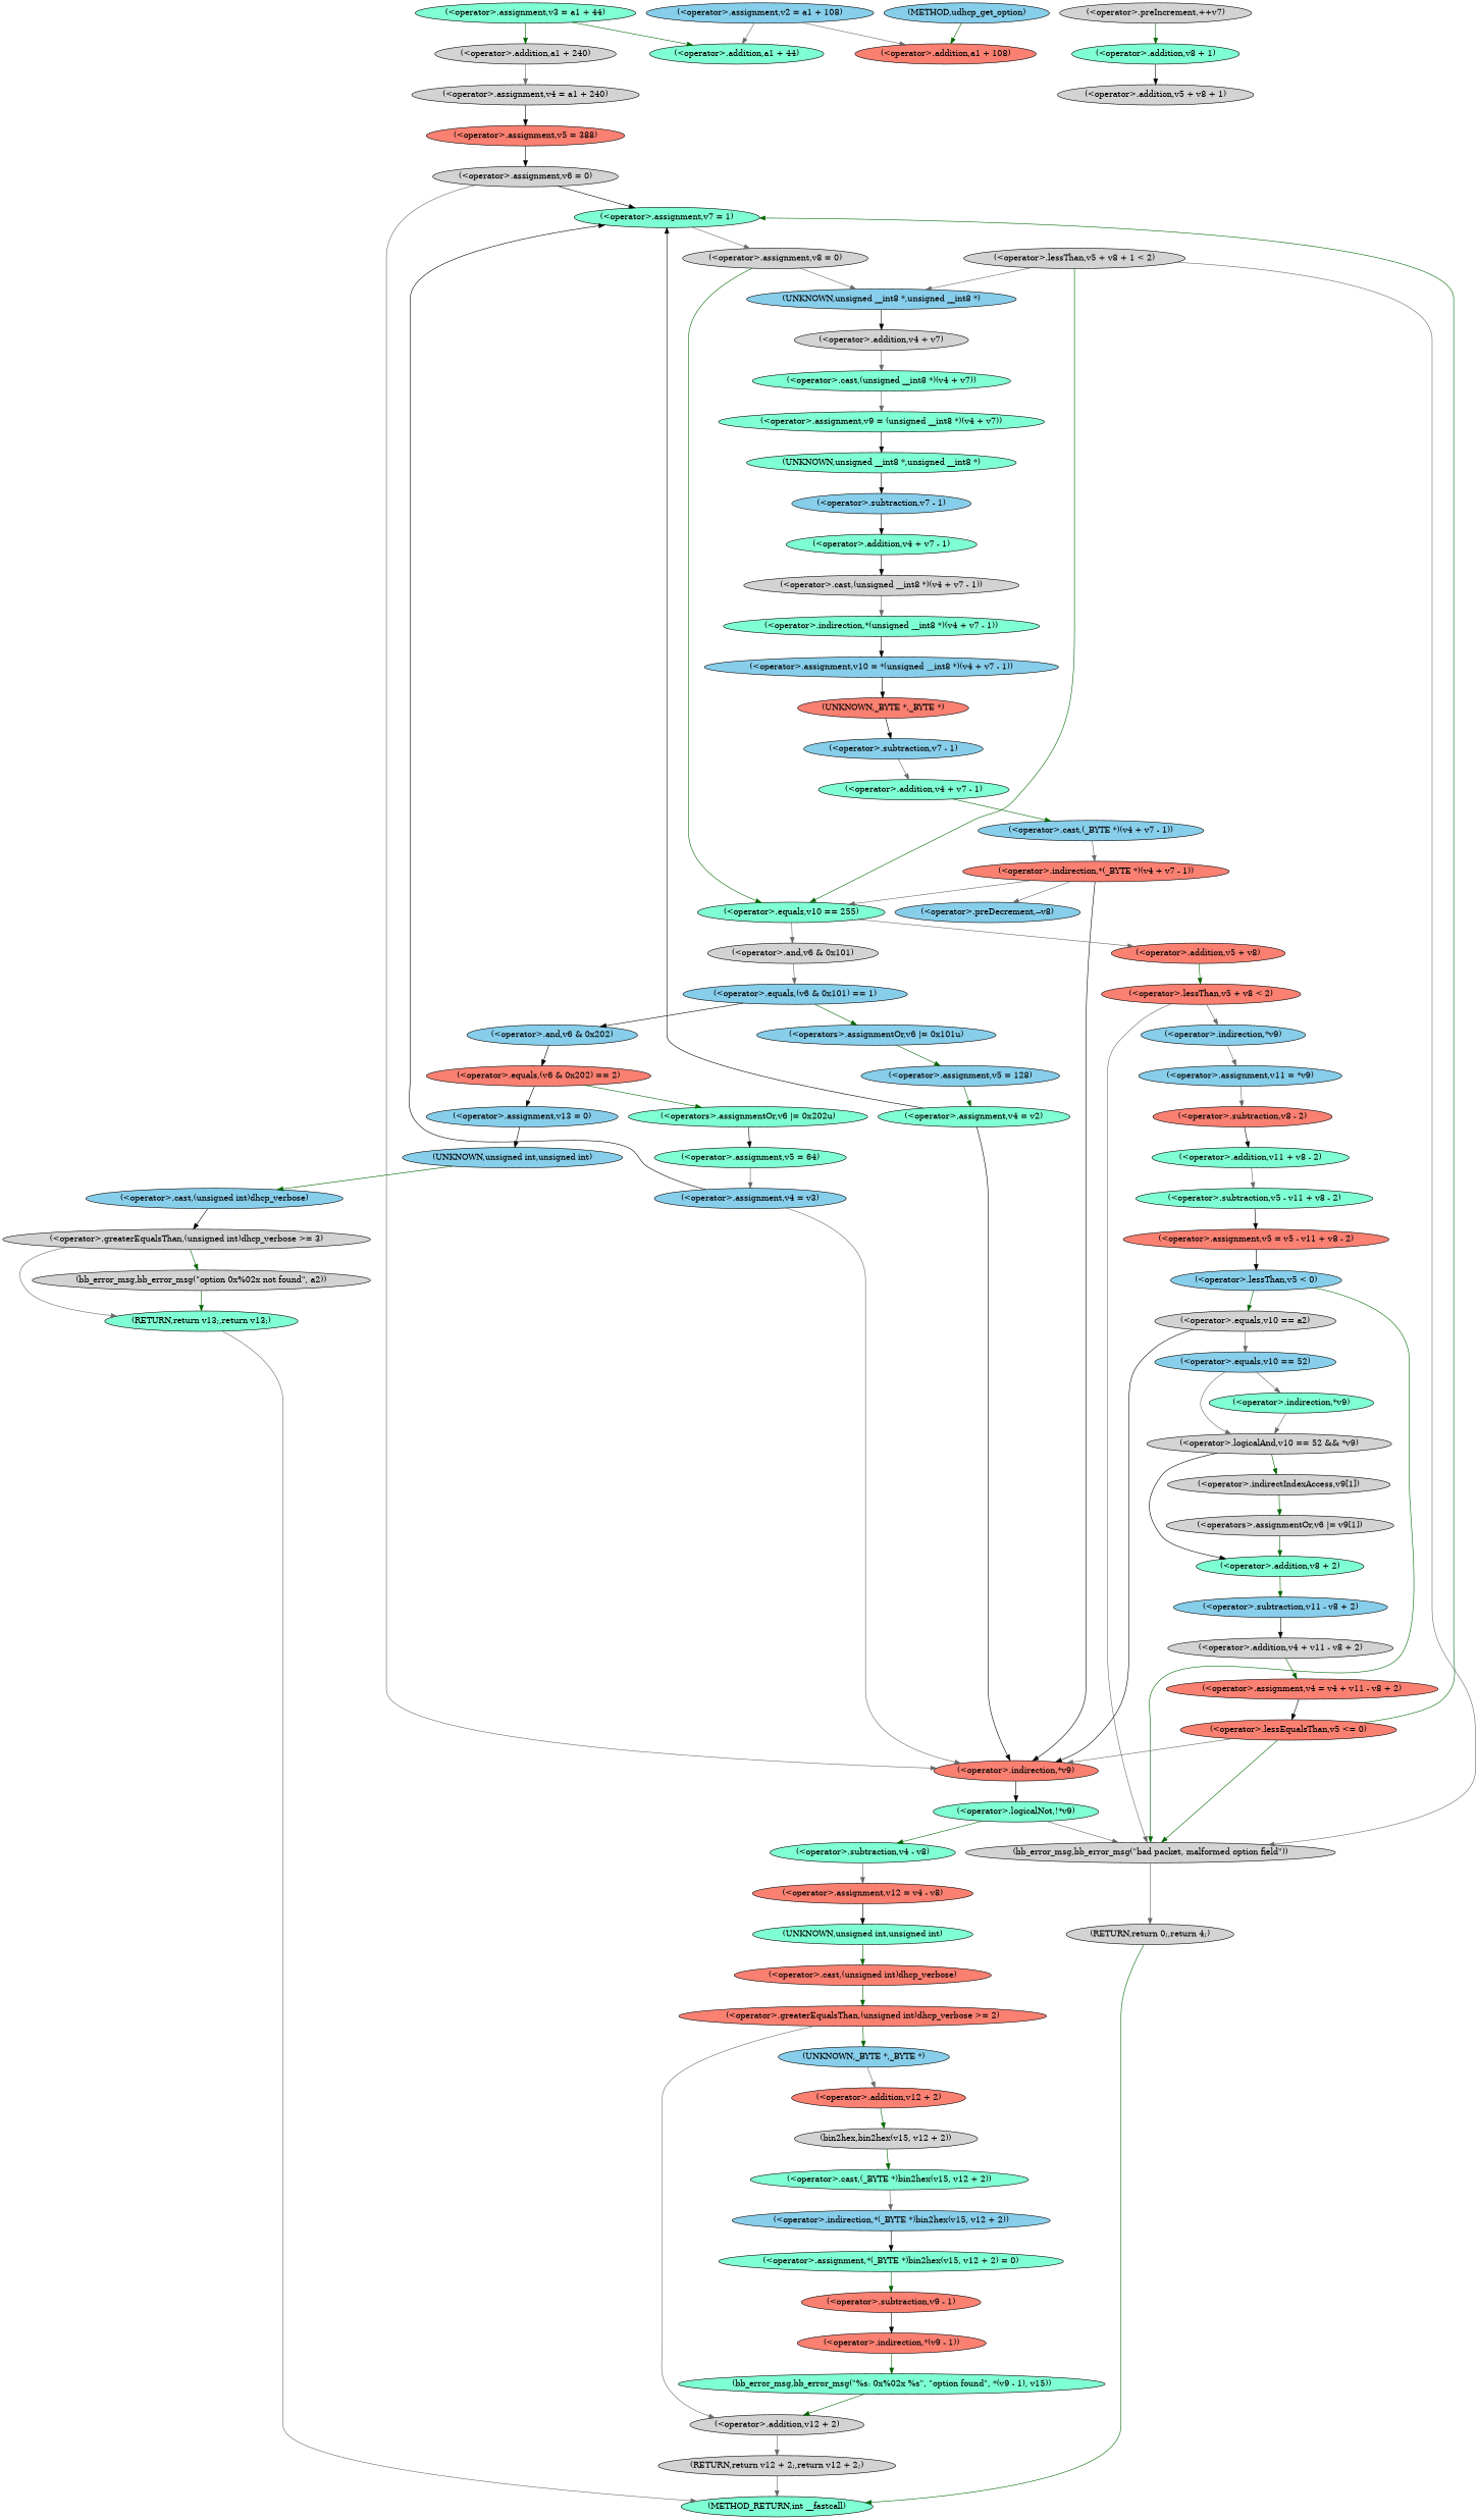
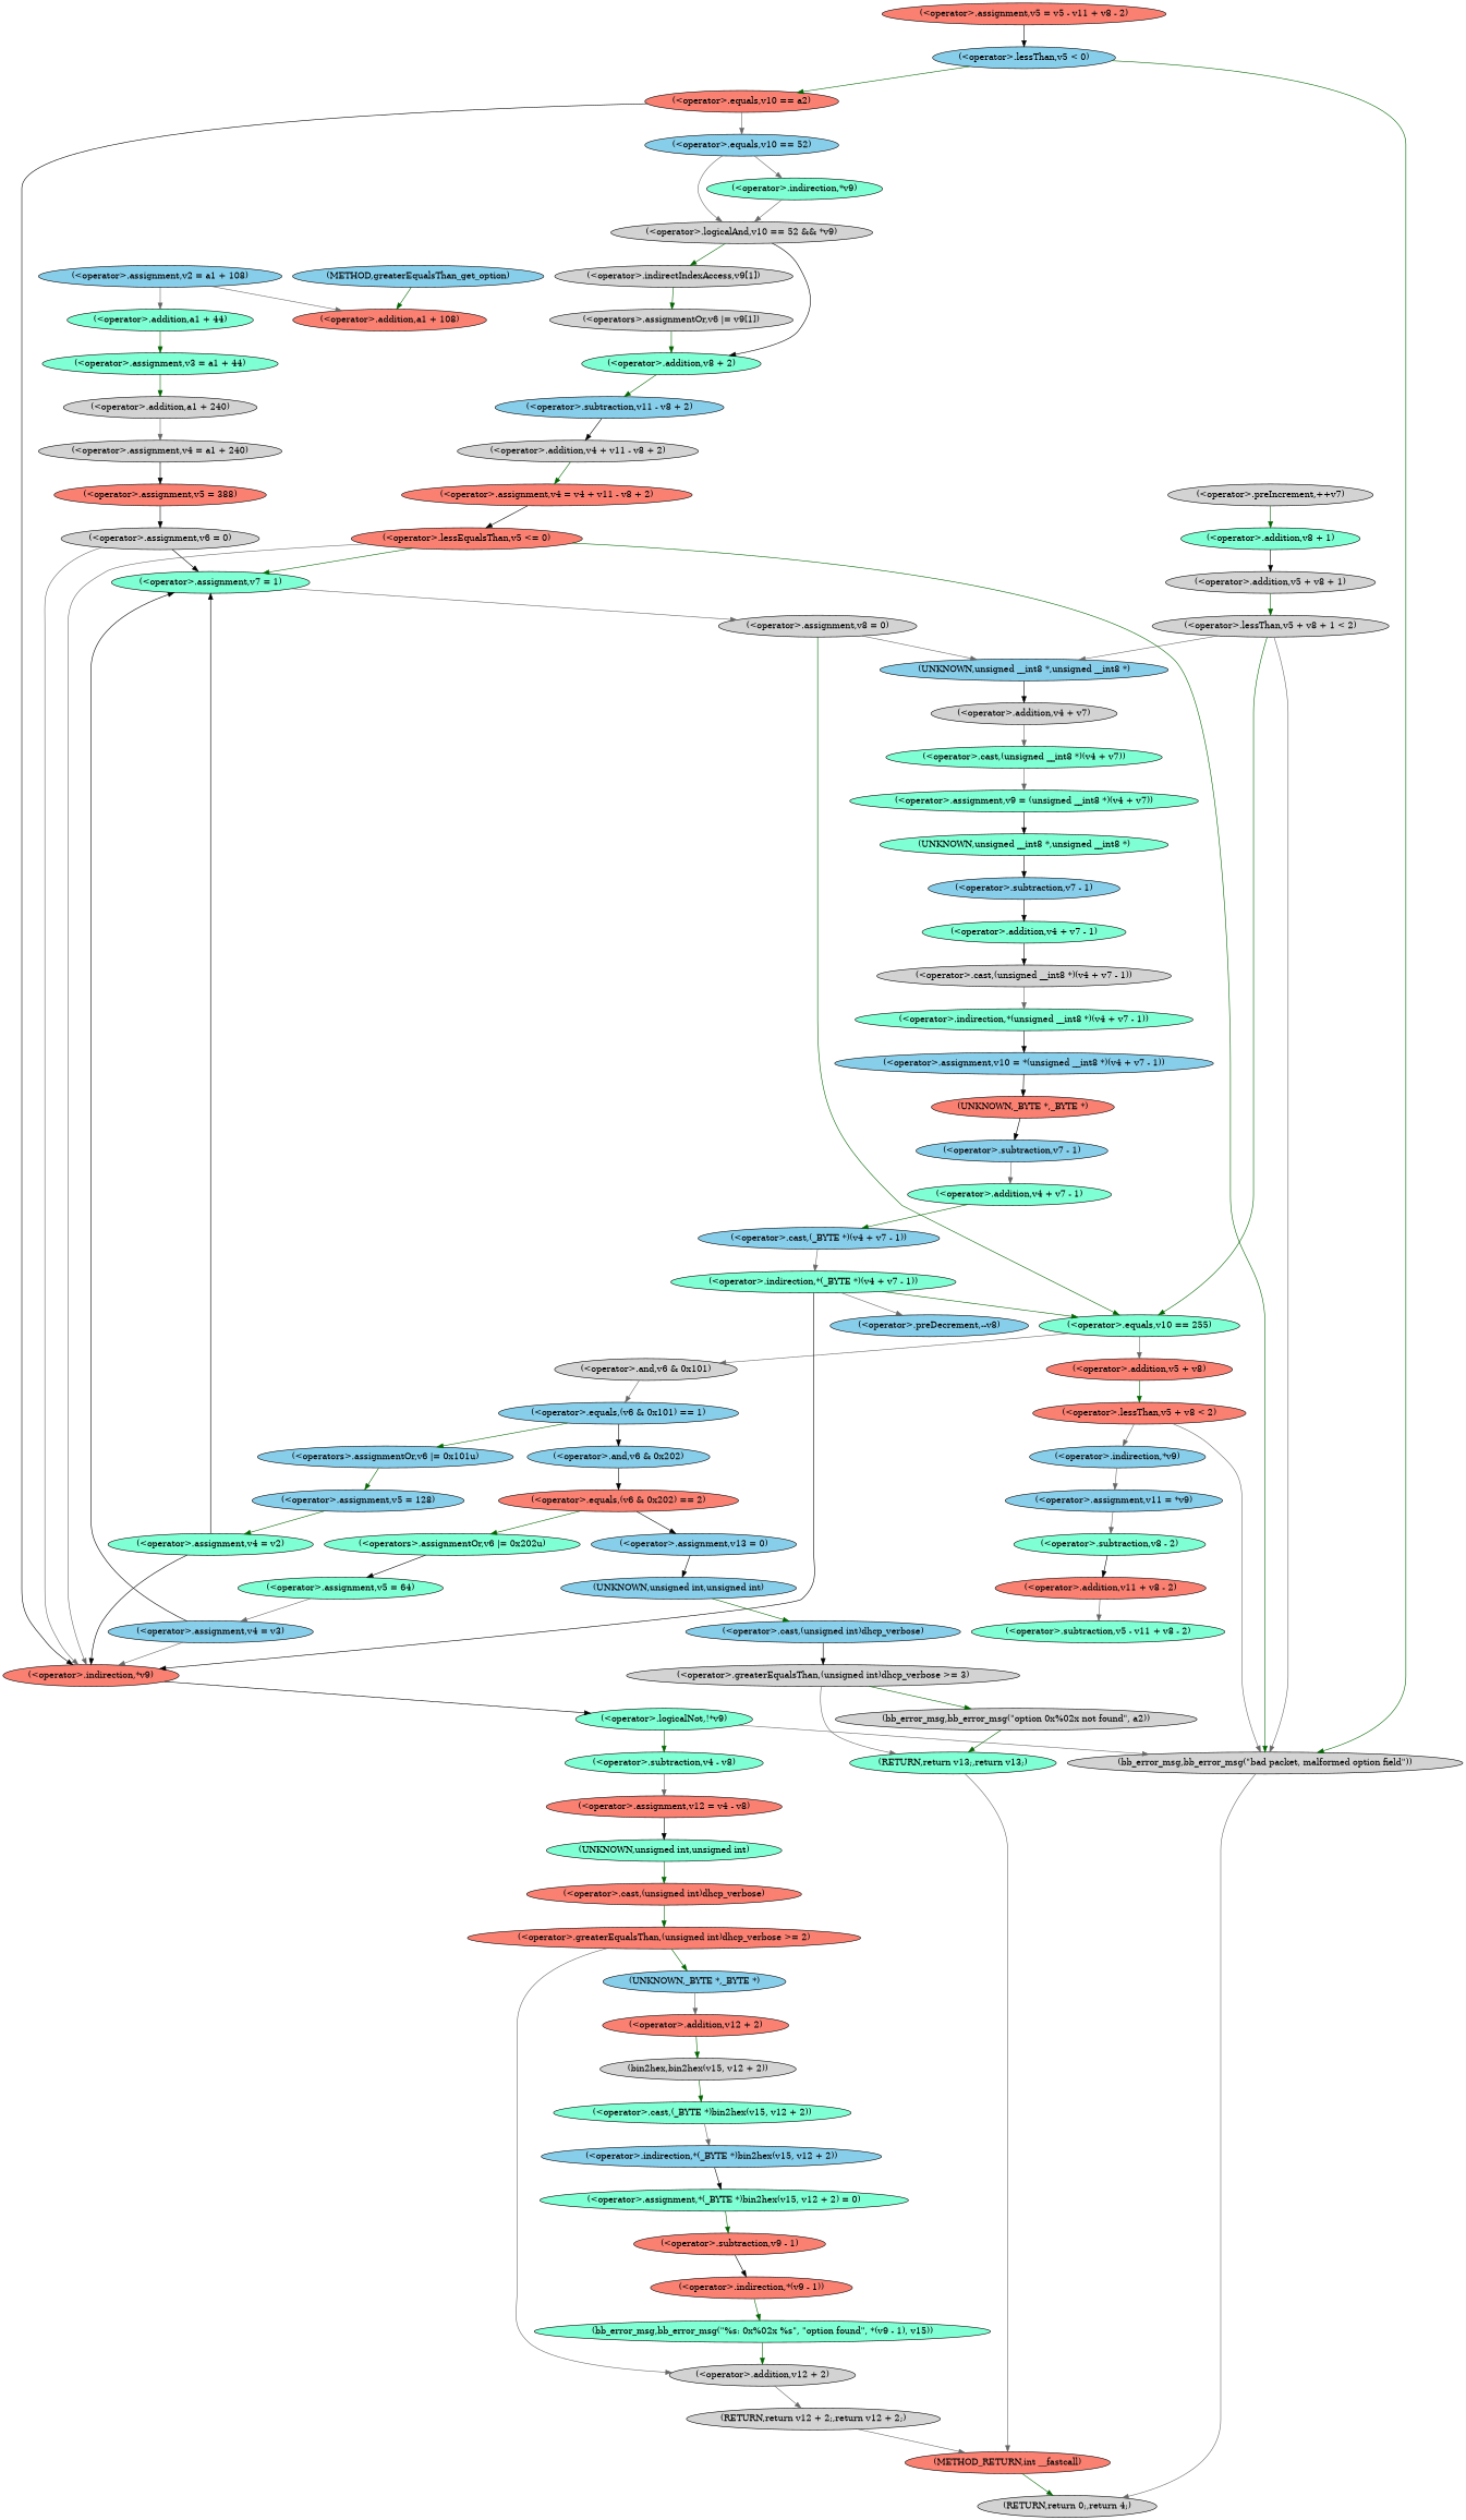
  digraph {
    node [fillcolor=aquamarine style=filled]
    edge [color=gray40]
    n1 [fillcolor=skyblue label="(<operator>.assignment,v2 = a1 + 108)"]
    n2 [label="(<operator>.addition,a1 + 44)"]
    n3 [fillcolor=salmon label="(<operator>.addition,a1 + 108)"]
    n4 [label="(<operator>.assignment,v3 = a1 + 44)"]
    n5 [fillcolor=lightgrey label="(<operator>.addition,a1 + 240)"]
    n6 [fillcolor=lightgrey label="(<operator>.assignment,v4 = a1 + 240)"]
    n7 [fillcolor=salmon label="(<operator>.assignment,v5 = 388)"]
    n8 [fillcolor=lightgrey label="(<operator>.assignment,v6 = 0)"]
    n9 [label="(<operator>.assignment,v7 = 1)"]
    n10 [fillcolor=salmon label="(<operator>.indirection,*v9)"]
    n11 [fillcolor=lightgrey label="(<operator>.assignment,v8 = 0)"]
    n12 [label="(<operator>.logicalNot,!*v9)"]
    n13 [fillcolor=skyblue label="(UNKNOWN,unsigned __int8 *,unsigned __int8 *)"]
    n14 [label="(<operator>.equals,v10 == 255)"]
    n15 [fillcolor=lightgrey label="(<operator>.addition,v4 + v7)"]
    n16 [fillcolor=lightgrey label="(<operator>.and,v6 & 0x101)"]
    n17 [fillcolor=salmon label="(<operator>.addition,v5 + v8)"]
    n18 [label="(<operator>.assignment,v9 = (unsigned __int8 *)(v4 + v7))"]
    n19 [label="(UNKNOWN,unsigned __int8 *,unsigned __int8 *)"]
    n20 [fillcolor=skyblue label="(<operator>.subtraction,v7 - 1)"]
    n21 [label="(<operator>.cast,(unsigned __int8 *)(v4 + v7))"]
    n22 [fillcolor=skyblue label="(<operator>.assignment,v10 = *(unsigned __int8 *)(v4 + v7 - 1))"]
    n23 [fillcolor=salmon label="(UNKNOWN,_BYTE *,_BYTE *)"]
    n24 [fillcolor=skyblue label="(<operator>.subtraction,v7 - 1)"]
    n25 [label="(<operator>.indirection,*(unsigned __int8 *)(v4 + v7 - 1))"]
    n26 [fillcolor=lightgrey label="(<operator>.cast,(unsigned __int8 *)(v4 + v7 - 1))"]
    n27 [label="(<operator>.addition,v4 + v7 - 1)"]
-   n28 [fillcolor=salmon label="(<operator>.indirection,*(_BYTE *)(v4 + v7 - 1))"]
+   n28 [label="(<operator>.indirection,*(_BYTE *)(v4 + v7 - 1))"]
    n29 [fillcolor=skyblue label="(<operator>.preDecrement,--v8)"]
    n30 [fillcolor=skyblue label="(<operator>.cast,(_BYTE *)(v4 + v7 - 1))"]
    n31 [label="(<operator>.addition,v4 + v7 - 1)"]
    n32 [fillcolor=lightgrey label="(<operator>.preIncrement,++v7)"]
    n33 [label="(<operator>.addition,v8 + 1)"]
    n34 [fillcolor=lightgrey label="(<operator>.addition,v5 + v8 + 1)"]
    n35 [fillcolor=lightgrey label="(<operator>.lessThan,v5 + v8 + 1 < 2)"]
    n36 [fillcolor=lightgrey label="(bb_error_msg,bb_error_msg(\"bad packet, malformed option field\"))"]
    n37 [fillcolor=lightgrey label="(RETURN,return 0;,return 4;)"]
    n38 [fillcolor=skyblue label="(<operator>.equals,(v6 & 0x101) == 1)"]
    n39 [fillcolor=salmon label="(<operator>.lessThan,v5 + v8 < 2)"]
    n40 [fillcolor=skyblue label="(<operators>.assignmentOr,v6 |= 0x101u)"]
    n41 [fillcolor=skyblue label="(<operator>.and,v6 & 0x202)"]
    n42 [fillcolor=skyblue label="(<operator>.assignment,v5 = 128)"]
    n43 [fillcolor=salmon label="(<operator>.equals,(v6 & 0x202) == 2)"]
    n44 [label="(<operator>.assignment,v4 = v2)"]
    n45 [label="(<operators>.assignmentOr,v6 |= 0x202u)"]
    n46 [fillcolor=skyblue label="(<operator>.assignment,v13 = 0)"]
    n47 [label="(<operator>.assignment,v5 = 64)"]
    n48 [fillcolor=skyblue label="(UNKNOWN,unsigned int,unsigned int)"]
    n49 [fillcolor=skyblue label="(<operator>.assignment,v4 = v3)"]
    n50 [fillcolor=skyblue label="(<operator>.cast,(unsigned int)dhcp_verbose)"]
    n51 [fillcolor=lightgrey label="(<operator>.greaterEqualsThan,(unsigned int)dhcp_verbose >= 3)"]
    n52 [fillcolor=lightgrey label="(bb_error_msg,bb_error_msg(\"option 0x%02x not found\", a2))"]
    n53 [label="(RETURN,return v13;,return v13;)"]
-   n54 [label="(METHOD_RETURN,int __fastcall)"]
+   n54 [fillcolor=salmon label="(METHOD_RETURN,int __fastcall)"]
    n55 [fillcolor=skyblue label="(<operator>.indirection,*v9)"]
    n56 [fillcolor=skyblue label="(<operator>.assignment,v11 = *v9)"]
-   n57 [fillcolor=salmon label="(<operator>.subtraction,v8 - 2)"]
-   n58 [label="(<operator>.addition,v11 + v8 - 2)"]
+   n57 [label="(<operator>.subtraction,v8 - 2)"]
+   n58 [fillcolor=salmon label="(<operator>.addition,v11 + v8 - 2)"]
    n59 [fillcolor=salmon label="(<operator>.assignment,v5 = v5 - v11 + v8 - 2)"]
    n60 [fillcolor=skyblue label="(<operator>.lessThan,v5 < 0)"]
-   n61 [fillcolor=lightgrey label="(<operator>.equals,v10 == a2)"]
+   n61 [fillcolor=salmon label="(<operator>.equals,v10 == a2)"]
    n62 [label="(<operator>.subtraction,v5 - v11 + v8 - 2)"]
    n63 [fillcolor=skyblue label="(<operator>.equals,v10 == 52)"]
    n64 [fillcolor=lightgrey label="(<operator>.logicalAnd,v10 == 52 && *v9)"]
    n65 [label="(<operator>.indirection,*v9)"]
    n66 [fillcolor=lightgrey label="(<operator>.indirectIndexAccess,v9[1])"]
    n67 [label="(<operator>.addition,v8 + 2)"]
    n68 [fillcolor=lightgrey label="(<operators>.assignmentOr,v6 |= v9[1])"]
    n69 [fillcolor=skyblue label="(<operator>.subtraction,v11 - v8 + 2)"]
    n70 [fillcolor=salmon label="(<operator>.assignment,v4 = v4 + v11 - v8 + 2)"]
    n71 [fillcolor=salmon label="(<operator>.lessEqualsThan,v5 <= 0)"]
    n72 [fillcolor=lightgrey label="(<operator>.addition,v4 + v11 - v8 + 2)"]
    n73 [label="(<operator>.subtraction,v4 - v8)"]
    n74 [fillcolor=salmon label="(<operator>.assignment,v12 = v4 - v8)"]
    n75 [label="(UNKNOWN,unsigned int,unsigned int)"]
    n76 [fillcolor=salmon label="(<operator>.cast,(unsigned int)dhcp_verbose)"]
    n77 [fillcolor=salmon label="(<operator>.greaterEqualsThan,(unsigned int)dhcp_verbose >= 2)"]
    n78 [fillcolor=skyblue label="(UNKNOWN,_BYTE *,_BYTE *)"]
    n79 [fillcolor=lightgrey label="(<operator>.addition,v12 + 2)"]
    n80 [fillcolor=salmon label="(<operator>.addition,v12 + 2)"]
    n81 [fillcolor=lightgrey label="(RETURN,return v12 + 2;,return v12 + 2;)"]
    n82 [label="(<operator>.assignment,*(_BYTE *)bin2hex(v15, v12 + 2) = 0)"]
    n83 [fillcolor=salmon label="(<operator>.subtraction,v9 - 1)"]
    n84 [fillcolor=salmon label="(<operator>.indirection,*(v9 - 1))"]
    n85 [fillcolor=skyblue label="(<operator>.indirection,*(_BYTE *)bin2hex(v15, v12 + 2))"]
    n86 [label="(<operator>.cast,(_BYTE *)bin2hex(v15, v12 + 2))"]
    n87 [fillcolor=lightgrey label="(bin2hex,bin2hex(v15, v12 + 2))"]
    n88 [label="(bb_error_msg,bb_error_msg(\"%s: 0x%02x %s\", \"option found\", *(v9 - 1), v15))"]
-   n89 [fillcolor=skyblue label="(METHOD,udhcp_get_option)"]
+   n89 [fillcolor=skyblue label="(METHOD,greaterEqualsThan_get_option)"]
    n1 -> n2
    n1 -> n3
-   n4 -> n2 [color=darkgreen]
+   n2 -> n4 [color=darkgreen]
    n4 -> n5 [color=darkgreen]
    n5 -> n6
    n6 -> n7 [color=black]
    n7 -> n8 [color=black]
    n8 -> n9 [color=black]
    n8 -> n10
    n9 -> n11
    n10 -> n12 [color=black]
    n11 -> n13
    n11 -> n14 [color=darkgreen]
    n12 -> n36
    n12 -> n73 [color=darkgreen]
    n13 -> n15 [color=black]
    n14 -> n16
    n14 -> n17
    n15 -> n21
    n16 -> n38
    n17 -> n39 [color=darkgreen]
    n18 -> n19 [color=black]
    n19 -> n20 [color=black]
    n20 -> n27 [color=black]
    n21 -> n18
    n22 -> n23 [color=black]
    n23 -> n24 [color=black]
    n24 -> n31
    n25 -> n22 [color=black]
    n26 -> n25
    n27 -> n26 [color=black]
    n28 -> n10 [color=black]
-   n28 -> n14
+   n28 -> n14 [color=darkgreen]
    n28 -> n29
    n30 -> n28
    n31 -> n30 [color=darkgreen]
    n32 -> n33 [color=darkgreen]
    n33 -> n34 [color=black]
+   n34 -> n35 [color=darkgreen]
    n35 -> n13
    n35 -> n14 [color=darkgreen]
    n35 -> n36
    n36 -> n37
-   n37 -> n54 [color=darkgreen]
+   n54 -> n37 [color=darkgreen]
    n38 -> n40 [color=darkgreen]
    n38 -> n41 [color=black]
    n39 -> n36
    n39 -> n55
    n40 -> n42 [color=darkgreen]
    n41 -> n43 [color=black]
    n42 -> n44 [color=darkgreen]
    n43 -> n45 [color=darkgreen]
    n43 -> n46 [color=black]
    n44 -> n9 [color=black]
    n44 -> n10 [color=black]
    n45 -> n47 [color=black]
    n46 -> n48 [color=black]
    n47 -> n49
    n48 -> n50 [color=darkgreen]
    n49 -> n9 [color=black]
    n49 -> n10
    n50 -> n51 [color=black]
    n51 -> n52 [color=darkgreen]
    n51 -> n53
    n52 -> n53 [color=darkgreen]
    n53 -> n54
    n55 -> n56
    n56 -> n57
    n57 -> n58 [color=black]
    n58 -> n62
    n59 -> n60 [color=black]
    n60 -> n36 [color=darkgreen]
    n60 -> n61 [color=darkgreen]
    n61 -> n10 [color=black]
    n61 -> n63
-   n62 -> n59 [color=black]
    n63 -> n64
    n63 -> n65
    n64 -> n66 [color=darkgreen]
    n64 -> n67 [color=black]
    n65 -> n64
    n66 -> n68 [color=darkgreen]
    n67 -> n69 [color=darkgreen]
    n68 -> n67 [color=darkgreen]
    n69 -> n72 [color=black]
    n70 -> n71 [color=black]
    n71 -> n9 [color=darkgreen]
    n71 -> n10
    n71 -> n36 [color=darkgreen]
    n72 -> n70 [color=darkgreen]
    n73 -> n74
    n74 -> n75 [color=black]
    n75 -> n76 [color=darkgreen]
    n76 -> n77 [color=darkgreen]
    n77 -> n78 [color=darkgreen]
    n77 -> n79
    n78 -> n80
    n79 -> n81
    n80 -> n87 [color=darkgreen]
    n81 -> n54
    n82 -> n83 [color=darkgreen]
    n83 -> n84 [color=black]
    n84 -> n88 [color=darkgreen]
    n85 -> n82 [color=black]
    n86 -> n85
    n87 -> n86 [color=darkgreen]
    n88 -> n79 [color=darkgreen]
    n89 -> n3 [color=darkgreen]
  }
